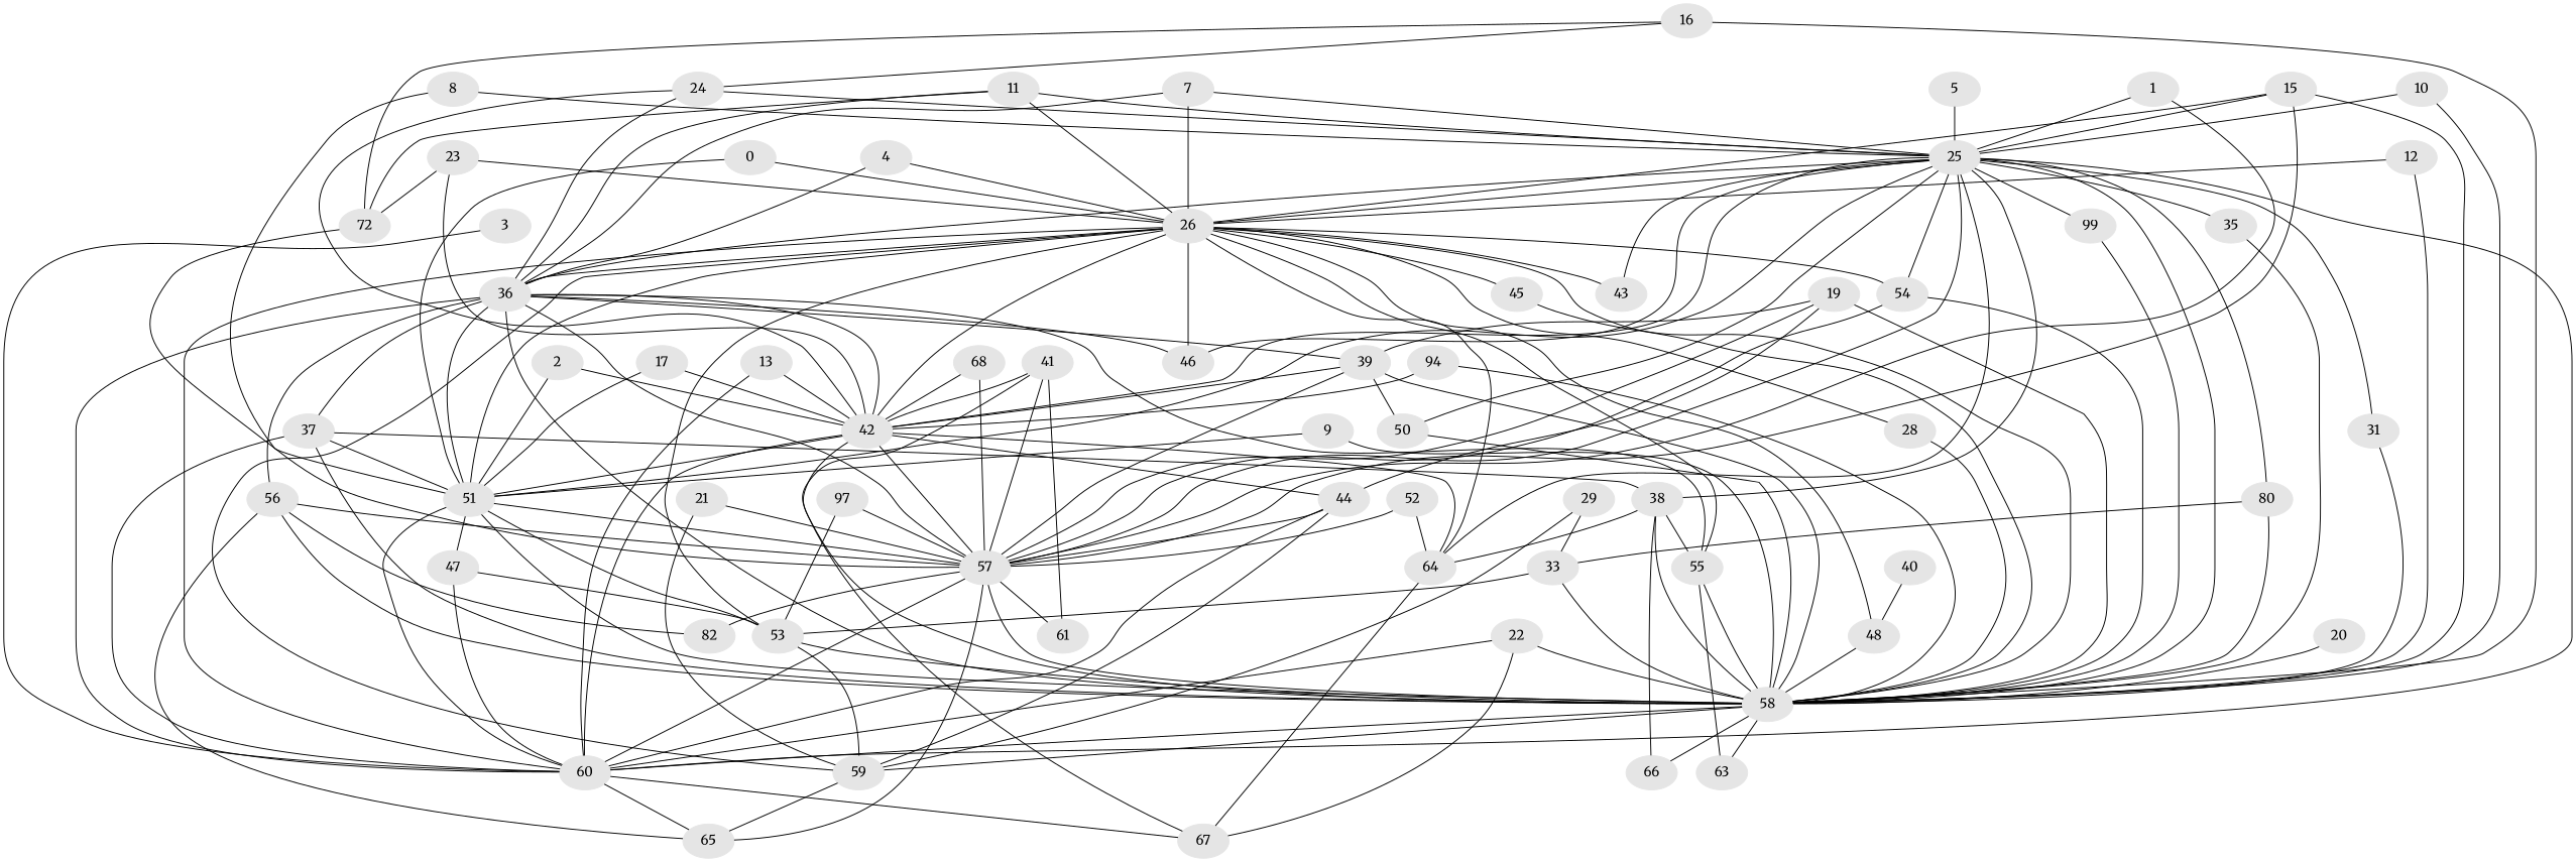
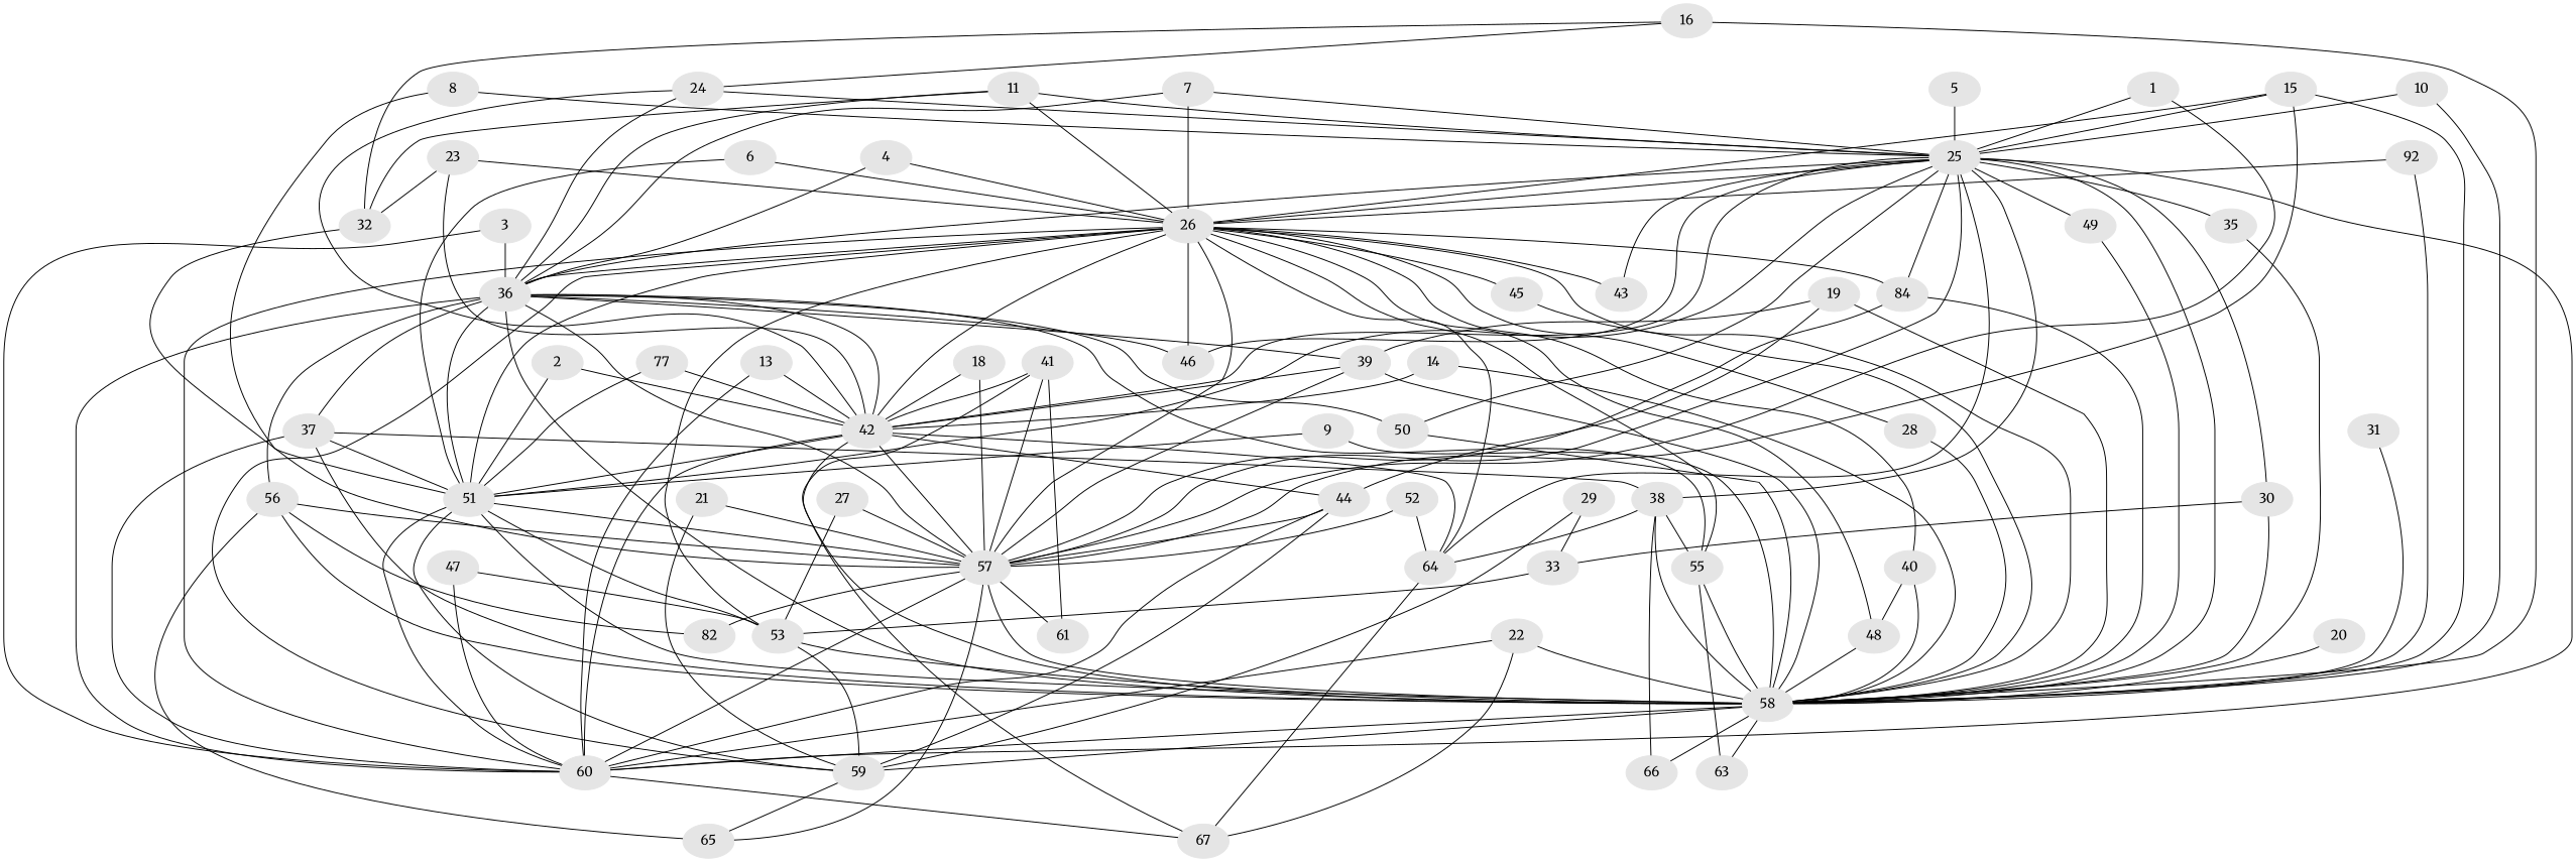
  graph {
    fontname=Merriweather
    node [color=gray90 fontname=Merriweather style=filled]
    edge [fontname=Merriweather weight=1.0]
    1
    25
    57
    42
    51
    36
    60
    26
    58
-   30 [label=80]
+   30
    31
    35
    38
    43
    46
-   49 [label=99]
+   49
    50
-   54
+   54 [label=84]
    64
    61
    n21 [label=82]
    65
    2
    44
    59
    53
    3
    39
    55
    37
    56
    67
    4
    28
    40
    45
    48
    5
-   6 [label=0]
+   6
    7
    8
    9
    66
    63
    10
    11
-   32 [label=72]
-   12
+   32
+   12 [label=92]
    13
-   14 [label=94]
+   14
    15
    16
    24
-   17
-   18 [label=68]
+   17 [label=77]
+   18
    19
    20
    21
    22
    23
    33
-   27 [label=97]
+   27
    29
    41
    47
    52
    1 -- 25
    1 -- 57
    25 -- 57
    25 -- 42
    25 -- 51
    25 -- 36 [weight=3.0]
    25 -- 60 [weight=2.0]
    25 -- 26
    25 -- 58 [weight=2.0]
    25 -- 30
-   25 -- 31
    25 -- 35
    25 -- 38
    25 -- 43
    25 -- 46
    25 -- 49
    25 -- 50
    25 -- 54
    25 -- 64 [weight=2.0]
    57 -- 60 [weight=2.0]
    57 -- 58 [weight=2.0]
    57 -- 61
    57 -- n21
    57 -- 65
    42 -- 57 [weight=2.0]
    42 -- 51
    42 -- 60 [weight=2.0]
    42 -- 58 [weight=2.0]
    42 -- 64
    42 -- 44
    51 -- 57
    51 -- 60 [weight=2.0]
    51 -- 58 [weight=2.0]
-   51 -- 47
+   51 -- 59
    51 -- 53 [weight=2.0]
    36 -- 57
    36 -- 42 [weight=2.0]
    36 -- 51
    36 -- 60 [weight=2.0]
    36 -- 58 [weight=2.0]
    36 -- 46
-   39 -- 50
+   36 -- 50
    36 -- 39
    36 -- 55
    36 -- 37
    36 -- 56 [weight=2.0]
-   60 -- 65
    60 -- 67
-   19 -- 57
+   26 -- 57
    26 -- 42 [weight=2.0]
    26 -- 51 [weight=3.0]
    26 -- 36
    26 -- 60 [weight=3.0]
    26 -- 58 [weight=2.0]
    26 -- 43 [weight=2.0]
    26 -- 46
    26 -- 54 [weight=2.0]
    26 -- 64
    26 -- 59
    26 -- 53 [weight=2.0]
    26 -- 55
    26 -- 28
+   26 -- 40
    26 -- 45
    26 -- 48
    58 -- 60 [weight=4.0]
    58 -- 59
    58 -- 66
    58 -- 63
    30 -- 58
    30 -- 33
    31 -- 58
    35 -- 58
    38 -- 58
    38 -- 64
    38 -- 55
    38 -- 66
    49 -- 58
    50 -- 58
    54 -- 57
    54 -- 58
    64 -- 67
    2 -- 42
    2 -- 51
    44 -- 57
    44 -- 60
    44 -- 59
    59 -- 65
    53 -- 58
    53 -- 59
+   3 -- 36
    3 -- 60
    39 -- 57
    39 -- 42
    39 -- 58 [weight=2.0]
    55 -- 58
    55 -- 63
    37 -- 51
    37 -- 60
    37 -- 58 [weight=2.0]
    37 -- 38
    56 -- 57 [weight=2.0]
    56 -- 58
    56 -- n21
    56 -- 65
    4 -- 36
    4 -- 26
    28 -- 58
    40 -- 48
    45 -- 58
    48 -- 58 [weight=3.0]
    5 -- 25
    6 -- 51
    6 -- 26
    7 -- 25
    7 -- 36
    7 -- 26
    8 -- 25
    8 -- 51
    9 -- 51
    9 -- 58
    10 -- 25
    10 -- 58
    11 -- 25
    11 -- 36
    11 -- 26
    11 -- 32
    32 -- 57
    12 -- 26
    12 -- 58
    13 -- 42
    13 -- 60
    14 -- 42
    14 -- 58
    15 -- 25
    15 -- 57
    15 -- 26
    15 -- 58
    16 -- 58 [weight=2.0]
    16 -- 32
    16 -- 24
    24 -- 25
    24 -- 42
    24 -- 36
    17 -- 42
    17 -- 51
    18 -- 57
    18 -- 42
    19 -- 58
    19 -- 44
    19 -- 39
    20 -- 58
    21 -- 57
    21 -- 59
    22 -- 60
    22 -- 58 [weight=3.0]
    22 -- 67
    23 -- 42
    23 -- 26
    23 -- 32
-   33 -- 58
+   40 -- 58
    33 -- 53
    27 -- 57
    27 -- 53
    29 -- 59
    29 -- 33
    41 -- 57 [weight=2.0]
    41 -- 42
    41 -- 61
    41 -- 67
    47 -- 60
    47 -- 53
    52 -- 57
    52 -- 64
  }
